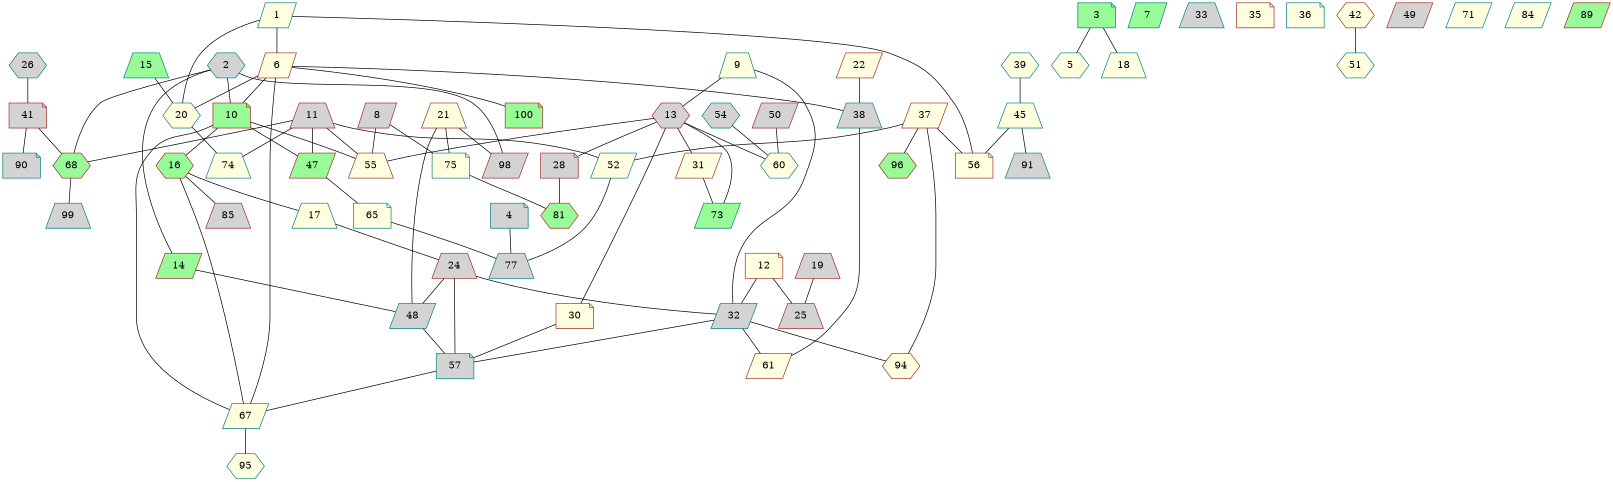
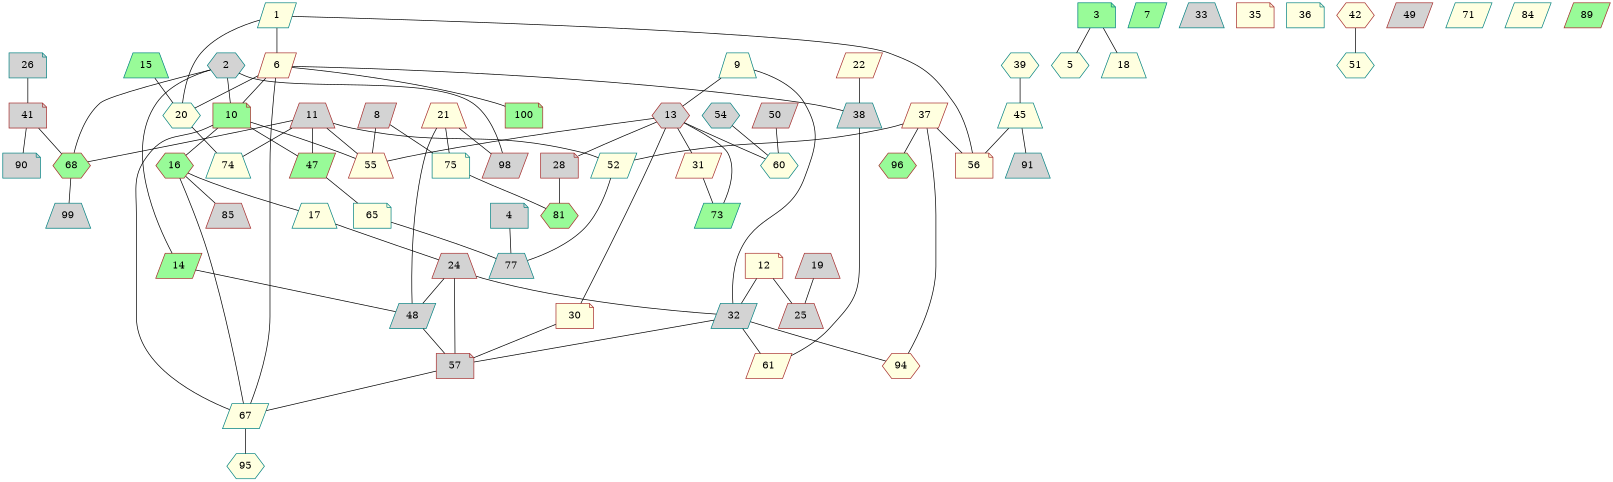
  graph {
    node [color=teal fillcolor=lightyellow shape=parallelogram style=filled]
    1 [super="+27"]
    6 [color=brown super="+86"]
    20 [shape=hexagon]
    56 [color=brown shape=note super="+93"]
    10 [color=brown fillcolor=palegreen shape=note super="+72"]
    38 [fillcolor=lightgrey shape=trapezium super="+69"]
    67 [super="+87"]
    100 [color=brown fillcolor=palegreen shape=note]
    74 [shape=trapezium]
    2 [fillcolor=lightgrey shape=hexagon super="+78"]
    14 [color=brown fillcolor=palegreen]
    68 [color=brown fillcolor=palegreen shape=hexagon]
    98 [color=brown fillcolor=lightgrey]
    55 [color=brown shape=trapezium super="+64"]
    16 [color=brown fillcolor=palegreen shape=hexagon super="+23"]
    47 [color=brown fillcolor=palegreen super="+59"]
    48 [fillcolor=lightgrey super="+76"]
    99 [fillcolor=lightgrey shape=trapezium]
    3 [fillcolor=palegreen shape=note super="+63"]
    5 [shape=hexagon super="+66"]
    18 [shape=trapezium]
    4 [fillcolor=lightgrey shape=note super="+62"]
    77 [fillcolor=lightgrey shape=trapezium super="+92"]
    61 [color=brown]
    95 [shape=hexagon]
    7 [fillcolor=palegreen]
    8 [color=brown fillcolor=lightgrey]
    75 [shape=note super="+80"]
    81 [color=brown fillcolor=palegreen shape=hexagon]
    13 [color=brown fillcolor=lightgrey shape=hexagon super="+34"]
    28 [color=brown fillcolor=lightgrey shape=note]
    30 [color=brown shape=note]
    31 [color=brown super="+70"]
    60 [shape=hexagon super="+97"]
    73 [fillcolor=palegreen]
    9 [shape=trapezium]
    32 [fillcolor=lightgrey super="+40"]
-   57 [fillcolor=lightgrey shape=note super="+58"]
+   57 [color=brown fillcolor=lightgrey shape=note super="+58"]
    94 [color=brown shape=hexagon]
    17 [shape=trapezium]
    85 [color=brown fillcolor=lightgrey shape=trapezium]
    65 [shape=note super="+82"]
    11 [color=brown fillcolor=lightgrey shape=trapezium super="+88"]
    52 [super="+53"]
    25 [color=brown fillcolor=lightgrey shape=trapezium super="+83"]
    12 [color=brown shape=note]
    15 [fillcolor=palegreen shape=trapezium]
    24 [color=brown fillcolor=lightgrey shape=trapezium super="+29"]
    19 [color=brown fillcolor=lightgrey shape=trapezium]
    21 [color=brown shape=trapezium super="+43"]
    22 [color=brown]
    41 [color=brown fillcolor=lightgrey shape=note super="+44"]
    90 [fillcolor=lightgrey shape=note]
-   26 [fillcolor=lightgrey shape=hexagon]
+   26 [fillcolor=lightgrey shape=note]
    33 [fillcolor=lightgrey shape=trapezium]
    35 [color=brown shape=note]
    36 [shape=note]
    37 [color=brown super="+79"]
    96 [color=brown fillcolor=palegreen shape=hexagon]
    45 [shape=trapezium super="+46"]
    91 [fillcolor=lightgrey shape=trapezium]
    39 [shape=hexagon]
    42 [color=brown shape=hexagon]
    51 [shape=hexagon]
    49 [color=brown fillcolor=lightgrey]
    50 [color=brown fillcolor=lightgrey]
    54 [fillcolor=lightgrey shape=hexagon]
    71
    84
    89 [color=brown fillcolor=palegreen]
    1 -- 6
    1 -- 20
    1 -- 56
    6 -- 20
    6 -- 10
    6 -- 38
    6 -- 67
    6 -- 100
    20 -- 74
    10 -- 67
    10 -- 55
    10 -- 16 [weight=2]
    10 -- 47
    38 -- 61
    67 -- 95
    2 -- 10
    2 -- 14
    2 -- 68
    2 -- 98
    14 -- 48
    68 -- 99
    16 -- 67
    16 -- 17
    16 -- 85
    47 -- 65
    48 -- 57
    3 -- 5
    3 -- 18
    4 -- 77
    8 -- 55
    8 -- 75
    75 -- 81
    13 -- 55
    13 -- 28
    13 -- 30
    13 -- 31
    13 -- 60
    13 -- 73
    28 -- 81
    30 -- 57
    31 -- 73
    9 -- 13
    9 -- 32
    32 -- 61
    32 -- 57
    32 -- 94
    57 -- 67
    17 -- 24
    65 -- 77
    11 -- 74
    11 -- 68
    11 -- 55
    11 -- 47
    11 -- 52
    52 -- 77
    12 -- 32
    12 -- 25
    15 -- 20
    24 -- 48
    24 -- 32
    24 -- 57
    19 -- 25
    21 -- 98
    21 -- 48
    21 -- 75
    22 -- 38
    41 -- 68
    41 -- 90
    26 -- 41
    37 -- 56
    37 -- 94
    37 -- 52
    37 -- 96
    45 -- 56
    45 -- 91
    39 -- 45
    42 -- 51
    50 -- 60
    54 -- 60
  }
